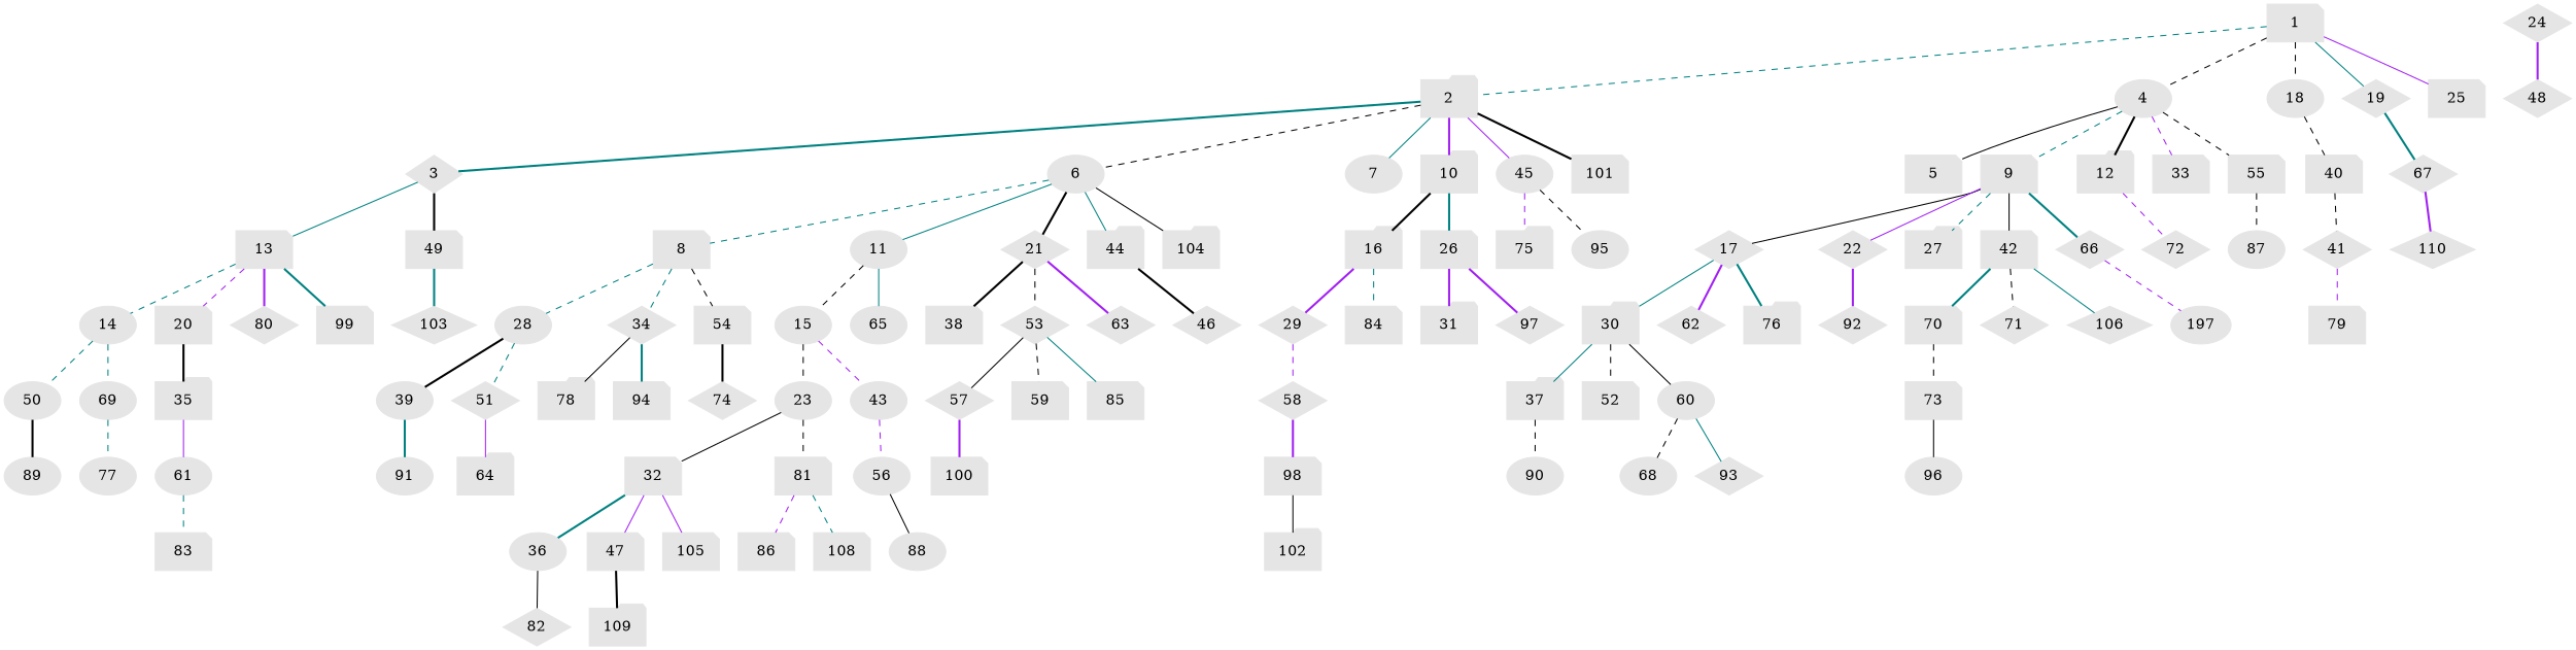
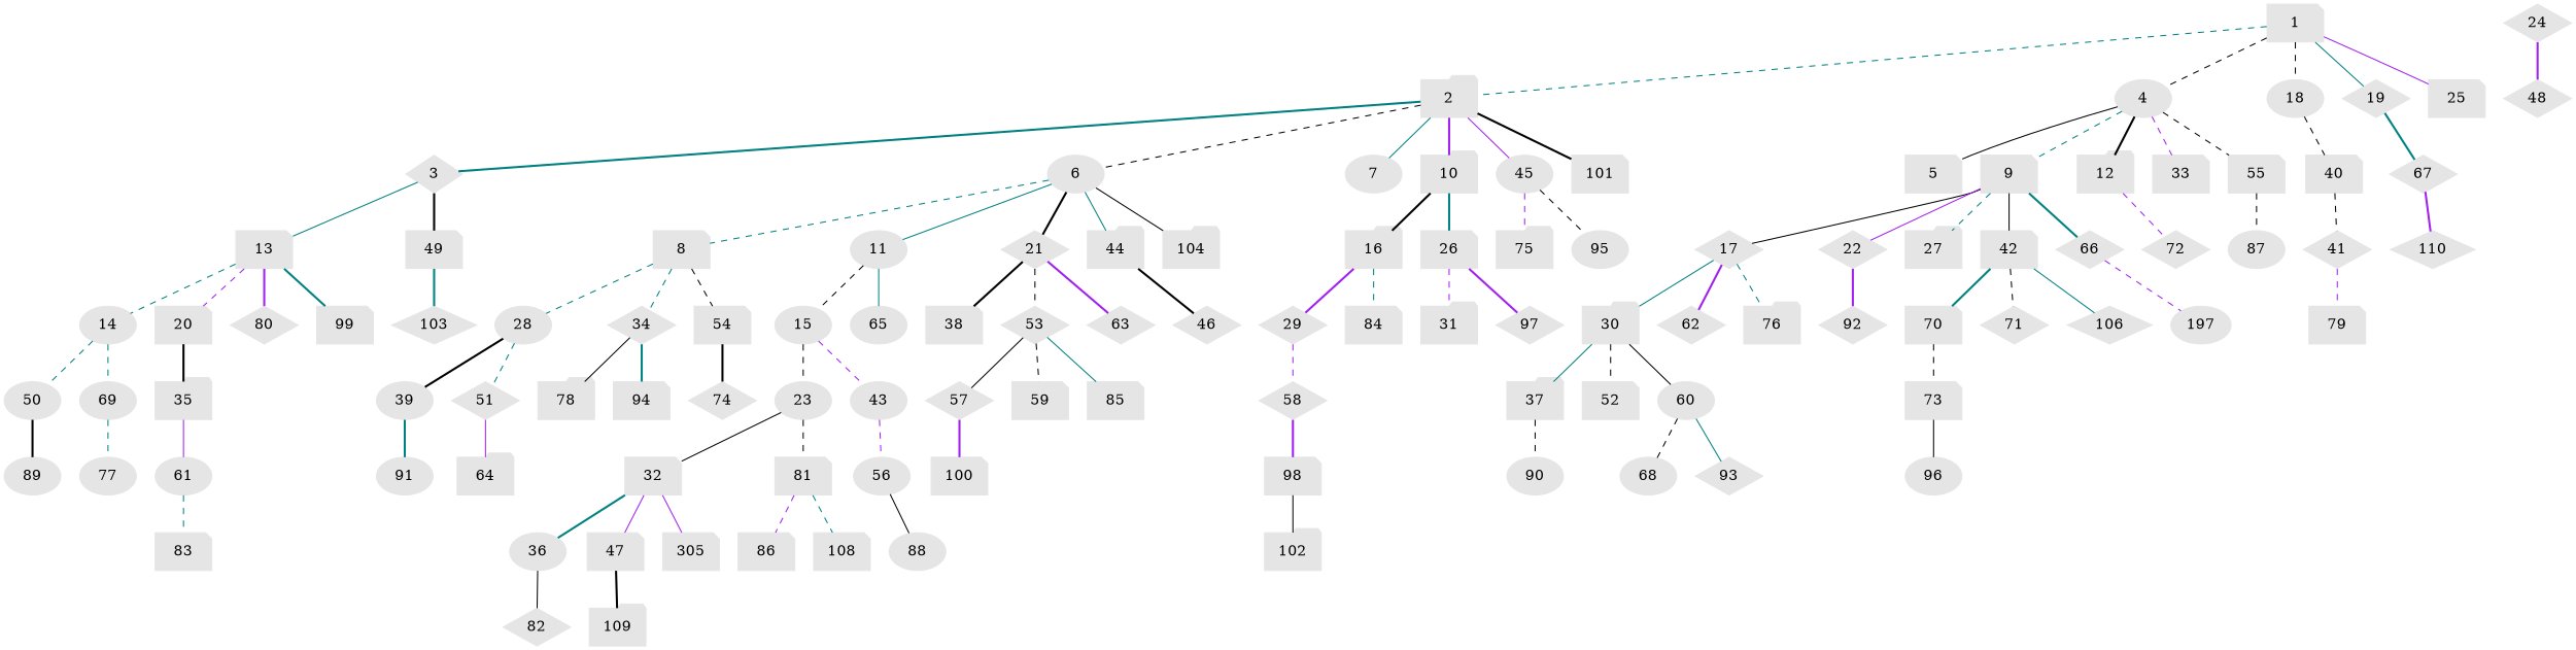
  graph {
    node [color=gray90 shape=note style=filled]
    edge [color=black style=dashed]
    2 [shape=folder]
    1
    4 [shape=ellipse]
    18 [shape=ellipse]
    19 [shape=diamond]
    25
    3 [shape=diamond]
    6 [shape=ellipse]
    7 [shape=ellipse]
    10 [shape=folder]
    45 [shape=ellipse]
    101
    5
    9
    12 [shape=folder]
    33
    55
    40
    67 [shape=diamond]
    13
    49
    8
    11 [shape=ellipse]
    21 [shape=diamond]
    44 [shape=folder]
    104 [shape=folder]
    16 [shape=folder]
    26
    75 [shape=folder]
    95 [shape=ellipse]
    14 [shape=ellipse]
    20
    80 [shape=diamond]
    99
    103 [shape=diamond]
    17 [shape=diamond]
    22 [shape=diamond]
    27 [shape=folder]
    42
    66 [shape=diamond]
    72 [shape=diamond]
    87 [shape=ellipse]
    28 [shape=ellipse]
    34 [shape=diamond]
    54
    15 [shape=ellipse]
    65 [shape=ellipse]
    38
    53 [shape=diamond]
    63 [shape=diamond]
    46 [shape=diamond]
    39 [shape=ellipse]
    51 [shape=diamond]
    78 [shape=folder]
    94
    74 [shape=diamond]
    30 [shape=folder]
    62 [shape=diamond]
    76 [shape=folder]
    92 [shape=diamond]
    70
    71 [shape=diamond]
    106 [shape=diamond]
    n64 [label=197 shape=ellipse]
    29 [shape=diamond]
    84
    31 [shape=folder]
    97 [shape=diamond]
    23 [shape=ellipse]
    43 [shape=ellipse]
    50 [shape=ellipse]
    69 [shape=ellipse]
    35 [shape=folder]
    89 [shape=ellipse]
    77 [shape=ellipse]
    32
    81
    56 [shape=ellipse]
    58 [shape=diamond]
    37 [shape=folder]
    52
    60 [shape=ellipse]
    41 [shape=diamond]
    110 [shape=diamond]
    61 [shape=ellipse]
    57 [shape=diamond]
    59
    85
    24 [shape=diamond]
    48 [shape=diamond]
    36 [shape=ellipse]
    47
-   105
+   105 [label=305]
    86
    108
    91 [shape=ellipse]
    64 [shape=folder]
    98
    90 [shape=ellipse]
    68 [shape=ellipse]
    93 [shape=diamond]
    82 [shape=diamond]
    109 [shape=folder]
    83
    79
    73
    88 [shape=ellipse]
    100
    102 [shape=folder]
    96 [shape=ellipse]
    2 -- 3 [color=teal style=bold]
    2 -- 6
    2 -- 7 [color=teal style=solid]
    2 -- 10 [color=purple style=bold]
    2 -- 45 [color=purple style=solid]
    2 -- 101 [style=bold]
    1 -- 2 [color=teal]
    1 -- 4
    1 -- 18
    1 -- 19 [color=teal style=solid]
    1 -- 25 [color=purple style=solid]
    4 -- 5 [style=solid]
    4 -- 9 [color=teal]
    4 -- 12 [style=bold]
    4 -- 33 [color=purple]
    4 -- 55
    18 -- 40
    19 -- 67 [color=teal style=bold]
    3 -- 13 [color=teal style=solid]
    3 -- 49 [style=bold]
    6 -- 8 [color=teal]
    6 -- 11 [color=teal style=solid]
    6 -- 21 [style=bold]
    6 -- 44 [color=teal style=solid]
    6 -- 104 [style=solid]
    10 -- 16 [style=bold]
    10 -- 26 [color=teal style=bold]
    45 -- 75 [color=purple]
    45 -- 95
    9 -- 17 [style=solid]
    9 -- 22 [color=purple style=solid]
    9 -- 27 [color=teal]
    9 -- 42 [style=solid]
    9 -- 66 [color=teal style=bold]
    12 -- 72 [color=purple]
    55 -- 87
    40 -- 41
    67 -- 110 [color=purple style=bold]
    13 -- 14 [color=teal]
    13 -- 20 [color=purple]
    13 -- 80 [color=purple style=bold]
    13 -- 99 [color=teal style=bold]
    49 -- 103 [color=teal style=bold]
    8 -- 28 [color=teal]
    8 -- 34 [color=teal]
    8 -- 54
    11 -- 15
    11 -- 65 [color=teal style=solid]
    21 -- 38 [style=bold]
    21 -- 53
    21 -- 63 [color=purple style=bold]
    44 -- 46 [style=bold]
    16 -- 29 [color=purple style=bold]
    16 -- 84 [color=teal]
-   26 -- 31 [color=purple style=bold]
+   26 -- 31 [color=purple]
    26 -- 97 [color=purple style=bold]
    14 -- 50 [color=teal]
    14 -- 69 [color=teal]
    20 -- 35 [style=bold]
    17 -- 30 [color=teal style=solid]
    17 -- 62 [color=purple style=bold]
-   17 -- 76 [color=teal style=bold]
+   17 -- 76 [color=teal]
    22 -- 92 [color=purple style=bold]
    42 -- 70 [color=teal style=bold]
    42 -- 71
    42 -- 106 [color=teal style=solid]
    66 -- n64 [color=purple]
    28 -- 39 [style=bold]
    28 -- 51 [color=teal]
    34 -- 78 [style=solid]
    34 -- 94 [color=teal style=bold]
    54 -- 74 [style=bold]
    15 -- 23
    15 -- 43 [color=purple]
    53 -- 57 [style=solid]
    53 -- 59
    53 -- 85 [color=teal style=solid]
    39 -- 91 [color=teal style=bold]
    51 -- 64 [color=purple style=solid]
    30 -- 37 [color=teal style=solid]
    30 -- 52
    30 -- 60 [style=solid]
    70 -- 73
    29 -- 58 [color=purple]
    23 -- 32 [style=solid]
    23 -- 81
    43 -- 56 [color=purple]
    50 -- 89 [style=bold]
    69 -- 77 [color=teal]
    35 -- 61 [color=purple style=solid]
    32 -- 36 [color=teal style=bold]
    32 -- 47 [color=purple style=solid]
    32 -- 105 [color=purple style=solid]
    81 -- 86 [color=purple]
    81 -- 108 [color=teal]
    56 -- 88 [style=solid]
    58 -- 98 [color=purple style=bold]
    37 -- 90
    60 -- 68
    60 -- 93 [color=teal style=solid]
    41 -- 79 [color=purple]
    61 -- 83 [color=teal]
    57 -- 100 [color=purple style=bold]
    24 -- 48 [color=purple style=bold]
    36 -- 82 [style=solid]
    47 -- 109 [style=bold]
    98 -- 102 [style=solid]
    73 -- 96 [style=solid]
  }
